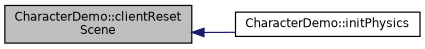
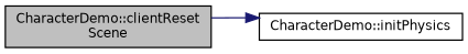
  digraph {
    rankdir=LR
    node [color=black fontname=Helvetica fontsize=10 shape=record style=filled]
    n1 [fillcolor=grey75 fontcolor=black height=0.2 label="CharacterDemo::clientReset\lScene" width=0.4]
    n2 [fillcolor=white height=0.2 label="CharacterDemo::initPhysics" width=0.4]
-   n1 -> n2 [color=midnightblue dir=back fontname=Helvetica fontsize=10 labelfontname=Helvetica labelfontsize=10 style=solid]
+   n2 -> n1 [color=midnightblue dir=back fontname=Helvetica fontsize=10 labelfontname=Helvetica labelfontsize=10 style=solid]
  }
